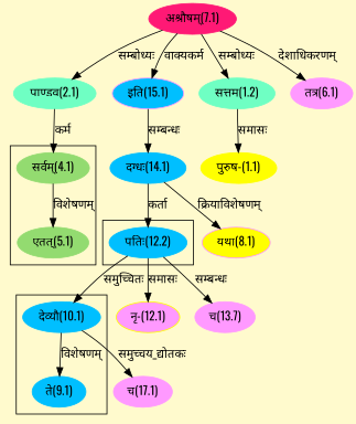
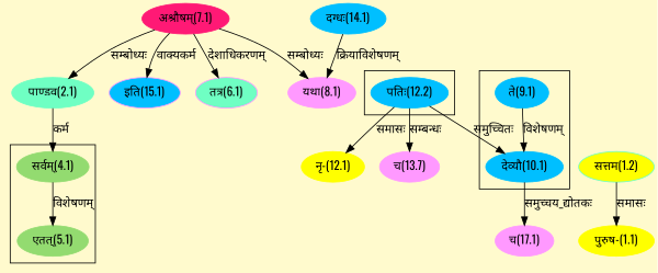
  digraph {
    bgcolor=lemonchiffon1
    compound=true
    fontname=Oswald
    rankdir=BT
    node [color="#FF99FF" fontname=Oswald style=filled]
    edge [dir=back fontname=Oswald]
    n1 [color="#93DB70" label="एतत्(5.1)"]
    n2 [color="#93DB70" label="सर्वम्(4.1)"]
    n3 [color="#00BFFF" label="ते(9.1)"]
    n4 [color="#00BFFF" label="देव्यौ(10.1)"]
    n5 [color="#00BFFF" label="पतिः(12.2)"]
    n6 [color="#6FFFC3" label="पाण्डव(2.1)"]
    n7 [color="#00BFFF" label="दग्धः(14.1)"]
    n8 [color="#FF1975" label="अश्रौषम्(7.1)"]
    n9 [fillcolor="#00BFFF" label="इति(15.1)"]
    n10 [color="#FFFF00" label="पुरुष-(1.1)"]
-   n11 [color="#6FFFC3" label="सत्तम(1.2)"]
-   n12 [label="तत्र(6.1)"]
-   n13 [label="यथा(8.1)" fillcolor="#FFFF00"]
+   n11 [color="#6FFFC3" label="सत्तम(1.2)" fillcolor="#FFFF00"]
+   n12 [label="तत्र(6.1)" fillcolor="#6FFFC3"]
+   n13 [label="यथा(8.1)"]
    n14 [label="च(17.1)"]
-   n15 [color="#FFFF00" label="नृ-(12.1)" fillcolor="#FF99FF"]
+   n15 [color="#FFFF00" label="नृ-(12.1)"]
    n16 [label="च(13.7)"]
    subgraph cluster_1 {
      n1
      n2
    }
    subgraph cluster_2 {
      n3
      n4
    }
    subgraph cluster_3 {
      n5
    }
    n1 -> n2 [label="विशेषणम्"]
    n2 -> n6 [label="कर्म"]
-   n3 -> n4 [label="विशेषणम्"]
+   n4 -> n3 [label="विशेषणम्"]
    n4 -> n5 [label="समुच्चितः"]
-   n5 -> n7 [label="कर्ता"]
    n6 -> n8 [label="सम्बोध्यः"]
-   n7 -> n9 [label="सम्बन्धः"]
    n9 -> n8 [label="वाक्यकर्म"]
    n10 -> n11 [label="समासः"]
-   n11 -> n8 [label="सम्बोध्यः"]
+   n13 -> n8 [label="सम्बोध्यः"]
    n12 -> n8 [label="देशाधिकरणम्"]
    n13 -> n7 [label="क्रियाविशेषणम्"]
    n14 -> n4 [label="समुच्चय_द्योतकः"]
    n15 -> n5 [label="समासः"]
    n16 -> n5 [label="सम्बन्धः"]
  }
